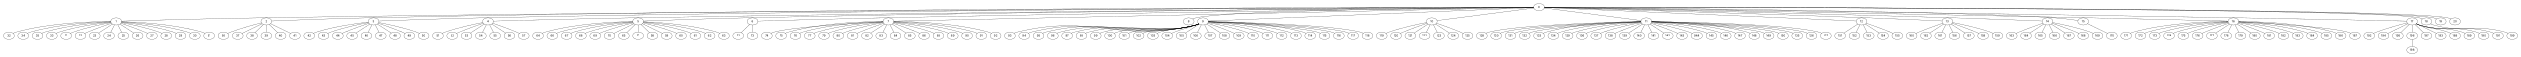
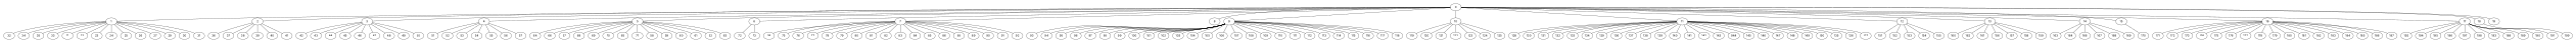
  graph {
    fontname=Inter
    node [fontname=Inter]
    edge [fontname=Inter]
    0
    1
    2
    3
    4
    5
    6
    7
    8
    9
    10
    11
    12
    13
    14
    15
    16
    17
    18
    19
-   20
    32
    34
    35
    33
    21
    22
    23
    24
    25
    26
    27
-   28
    29
    30
    31
    36
    37
    38
    39
    40
    41
    42
    43
    44
    45
    46
    47
    48
    49
    50
    51
    52
    53
    54
    55
    56
    57
    64
    66
    67
    68
    69
    70
    65
    71
    58
    59
    60
    61
    62
    63
    72
    73
    74
    75
    76
    77
+   78
    79
    80
    81
    82
    83
    84
    85
    86
    88
    89
    90
    91
    92
    93
    94
    95
    96
    97
    98
    99
    100
    101
    102
    103
    104
    105
    106
    107
    108
    109
    110
    111
    112
    113
    114
    115
    116
    117
    118
    119
    120
    121
    122
    123
    124
    125
    128
    130
    131
    132
    133
    134
    129
    136
    137
    138
    139
    140
    141
    142
    143
    n141 [label=944]
    145
    146
    147
    148
    149
    150
    135
    126
    127
    151
    152
    153
    154
    155
    160
    162
    161
    156
    157
    158
    159
    163
    164
-   165
    166
    167
    168
    169
    170
    171
    172
    173
    174
    175
    176
    177
    178
    179
    180
    181
    182
    183
    184
    185
    186
    187
    192
    194
    195
    196
    197
    198
    193
    188
    189
    190
    191
    199
    0 -- 1
    0 -- 2
    0 -- 3
    0 -- 4
    0 -- 5
    0 -- 6
    0 -- 7
    0 -- 8
    0 -- 9
    0 -- 10
    0 -- 11
    0 -- 12
    0 -- 13
    0 -- 14
    0 -- 15
    0 -- 16
    0 -- 17
    0 -- 18
    0 -- 19
-   0 -- 20
    1 -- 32
    1 -- 34
    1 -- 35
    1 -- 33
    1 -- 21
    1 -- 22
    1 -- 23
    1 -- 24
    1 -- 25
    1 -- 26
    1 -- 27
-   1 -- 28
    1 -- 29
    1 -- 30
    1 -- 31
    2 -- 36
    2 -- 37
    2 -- 38
    2 -- 39
    2 -- 40
    2 -- 41
    3 -- 42
    3 -- 43
    3 -- 44
    3 -- 45
    3 -- 46
    3 -- 47
    3 -- 48
    3 -- 49
    3 -- 50
    4 -- 51
    4 -- 52
    4 -- 53
    4 -- 54
    4 -- 55
    4 -- 56
    4 -- 57
    5 -- 64
    5 -- 66
    5 -- 67
    5 -- 68
    5 -- 69
    5 -- 70
    5 -- 65
    5 -- 71
    5 -- 58
    5 -- 59
    5 -- 60
    5 -- 61
    5 -- 62
    5 -- 63
    6 -- 72
    6 -- 73
    7 -- 74
    7 -- 75
    7 -- 76
    7 -- 77
+   7 -- 78
    7 -- 79
    7 -- 80
    7 -- 81
    7 -- 82
    7 -- 83
    7 -- 84
    7 -- 85
    7 -- 86
    7 -- 88
    7 -- 89
    7 -- 90
    7 -- 91
    7 -- 92
    9 -- 93
    9 -- 94
    9 -- 95
    9 -- 96
    9 -- 97
    9 -- 98
    9 -- 99
    9 -- 100
    9 -- 101
    9 -- 102
    9 -- 103
    9 -- 104
    9 -- 105
    9 -- 106
    9 -- 107
    9 -- 108
    9 -- 109
    9 -- 110
    9 -- 111
    9 -- 112
    9 -- 113
    9 -- 114
    9 -- 115
    9 -- 116
    9 -- 117
    9 -- 118
    10 -- 119
    10 -- 120
    10 -- 121
    10 -- 122
    10 -- 123
    10 -- 124
    10 -- 125
    11 -- 128
    11 -- 130
    11 -- 131
    11 -- 132
    11 -- 133
    11 -- 134
    11 -- 129
    11 -- 136
    11 -- 137
    11 -- 138
    11 -- 139
    11 -- 140
    11 -- 141
    11 -- 142
    11 -- 143
    11 -- n141
    11 -- 145
    11 -- 146
    11 -- 147
    11 -- 148
    11 -- 149
    11 -- 150
    11 -- 135
    11 -- 126
    11 -- 127
    12 -- 151
    12 -- 152
    12 -- 153
    12 -- 154
    12 -- 155
    13 -- 160
    13 -- 162
    13 -- 161
    13 -- 156
    13 -- 157
    13 -- 158
    13 -- 159
    14 -- 163
    14 -- 164
-   14 -- 165
    14 -- 166
    14 -- 167
    14 -- 168
    14 -- 169
    15 -- 170
    16 -- 171
    16 -- 172
    16 -- 173
    16 -- 174
    16 -- 175
    16 -- 176
    16 -- 177
    16 -- 178
    16 -- 179
    16 -- 180
    16 -- 181
    16 -- 182
    16 -- 183
    16 -- 184
    16 -- 185
    16 -- 186
    16 -- 187
    17 -- 192
    17 -- 194
    17 -- 195
    17 -- 196
    17 -- 197
-   196 -- 198
+   17 -- 198
    17 -- 193
    17 -- 188
    17 -- 189
    17 -- 190
    17 -- 191
    18 -- 199
  }
